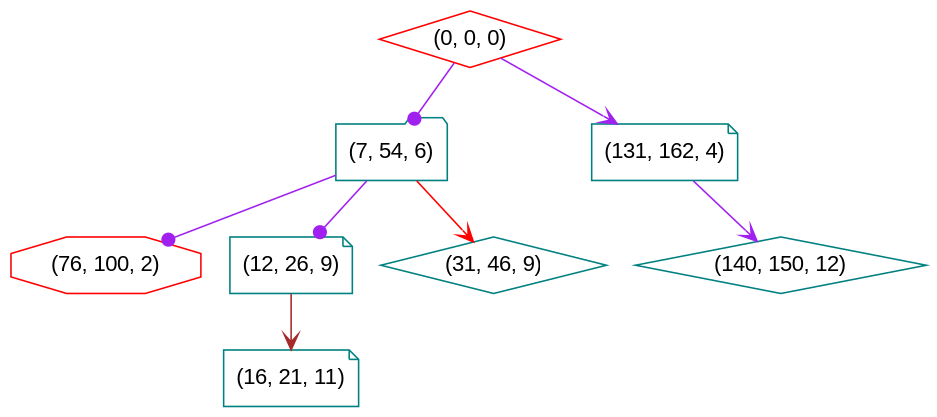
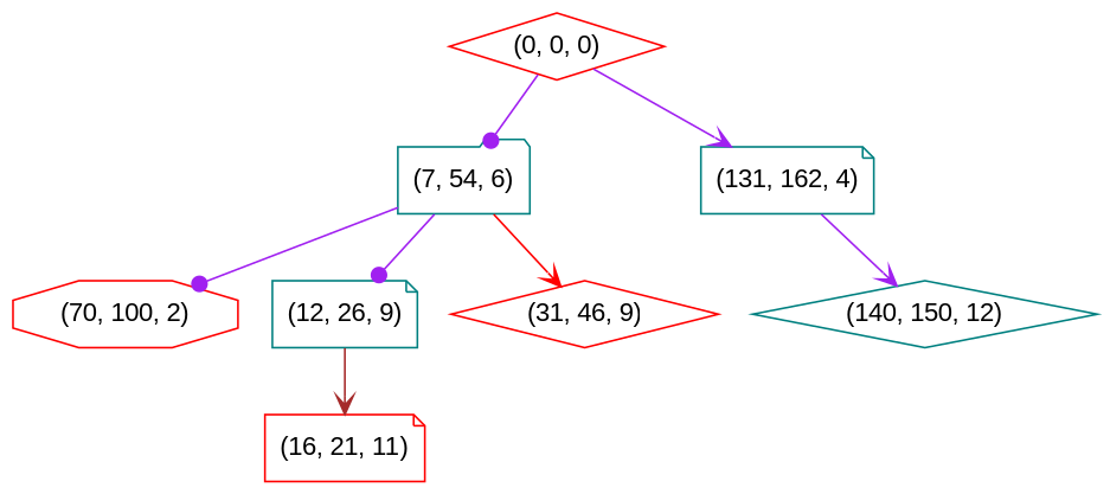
  digraph {
    fontname="Liberation Sans"
    node [color=teal fontname="Liberation Sans" shape=diamond]
    edge [arrowhead=vee color=purple fontname="Liberation Sans"]
    "(7, 54, 6)" [shape=folder]
    "(0, 0, 0)" [color=red]
    "(131, 162, 4)" [shape=note]
-   "(70, 100, 2)" [color=red shape=octagon label="(76, 100, 2)"]
+   "(70, 100, 2)" [color=red shape=octagon]
    "(12, 26, 9)" [shape=note]
-   "(31, 46, 9)"
+   "(31, 46, 9)" [color=red]
    "(140, 150, 12)"
-   "(16, 21, 11)" [shape=note]
+   "(16, 21, 11)" [color=red shape=note]
    "(7, 54, 6)" -> "(70, 100, 2)" [arrowhead=dot]
    "(7, 54, 6)" -> "(12, 26, 9)" [arrowhead=dot]
    "(7, 54, 6)" -> "(31, 46, 9)" [color=red]
    "(0, 0, 0)" -> "(7, 54, 6)" [arrowhead=dot]
    "(0, 0, 0)" -> "(131, 162, 4)"
    "(131, 162, 4)" -> "(140, 150, 12)"
    "(12, 26, 9)" -> "(16, 21, 11)" [color=brown]
  }
